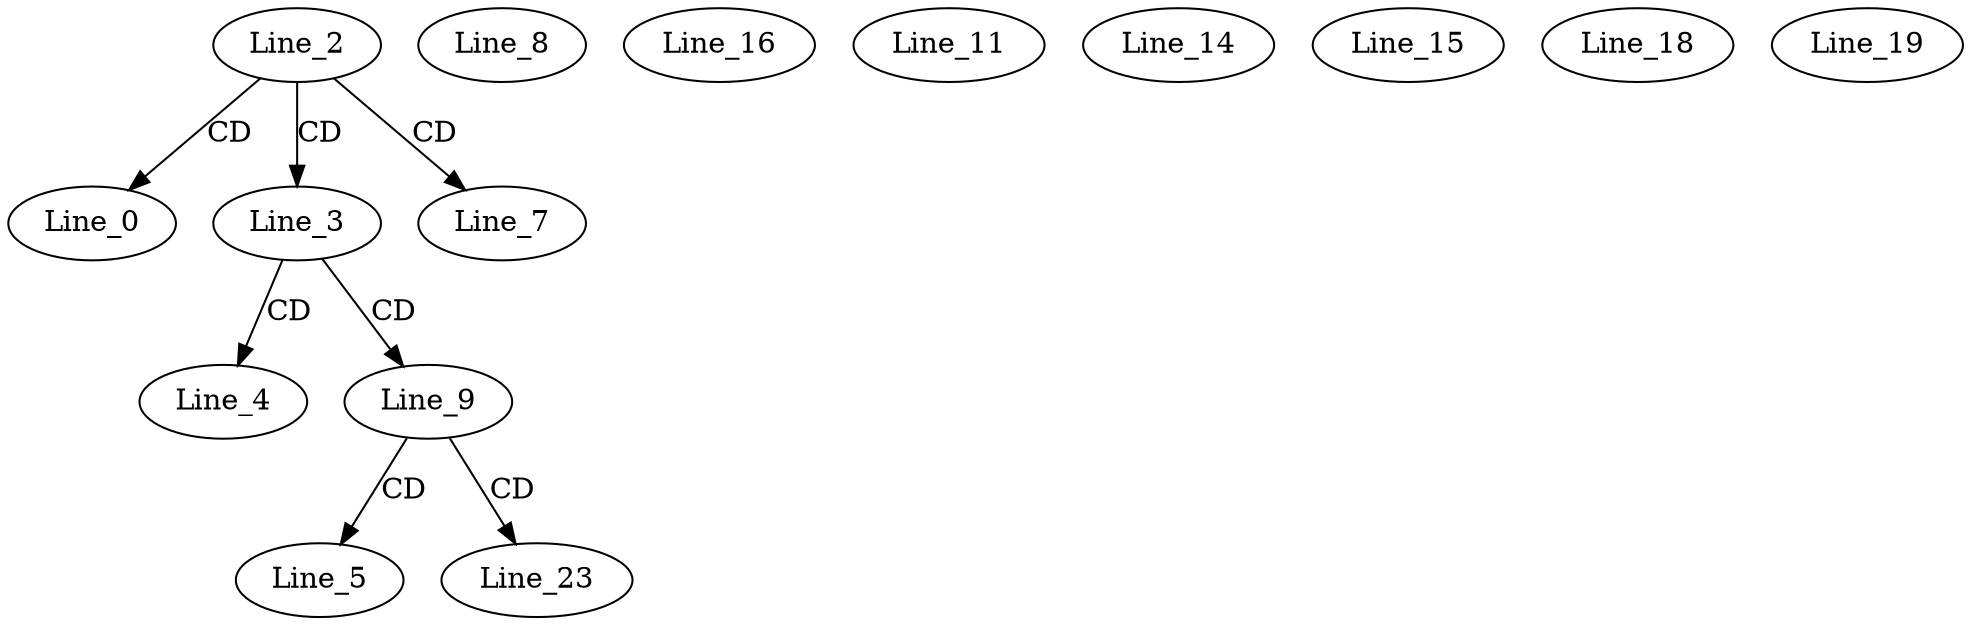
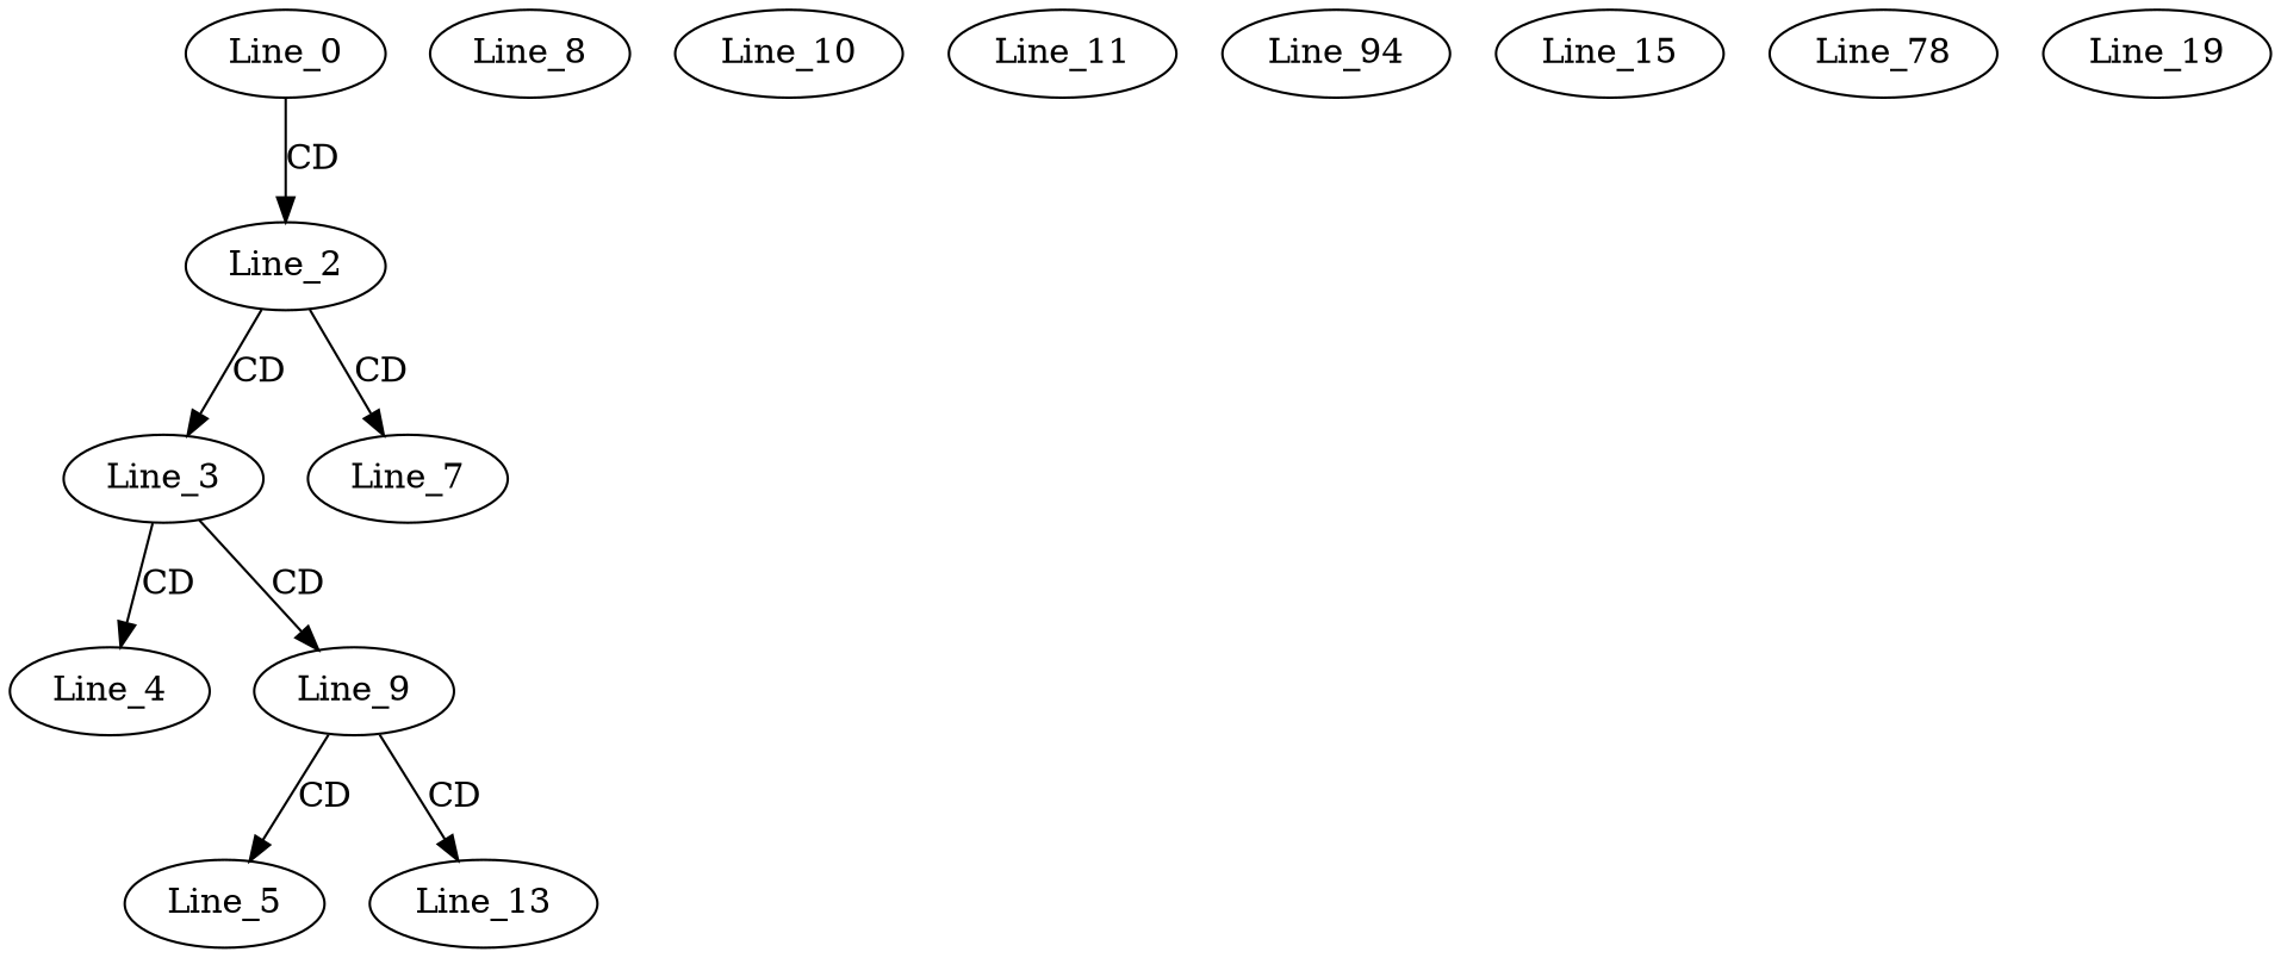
  digraph {
    Line_0
    Line_2
    Line_3
    Line_7
    Line_4
    Line_9
    Line_5
-   Line_13 [label=Line_23]
+   Line_13
    n9 [label=Line_8]
-   Line_10 [label=Line_16]
+   Line_10
    Line_11
-   Line_14
+   Line_14 [label=Line_94]
    Line_15
-   Line_18
+   Line_18 [label=Line_78]
    Line_19
-   Line_2 -> Line_0 [label=CD]
+   Line_0 -> Line_2 [label=CD]
    Line_2 -> Line_3 [label=CD]
    Line_2 -> Line_7 [label=CD]
    Line_3 -> Line_4 [label=CD]
    Line_3 -> Line_9 [label=CD]
    Line_9 -> Line_5 [label=CD]
    Line_9 -> Line_13 [label=CD]
  }
